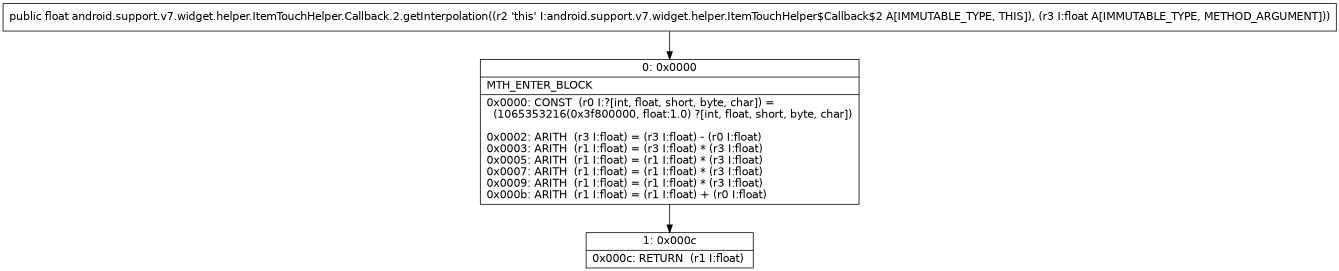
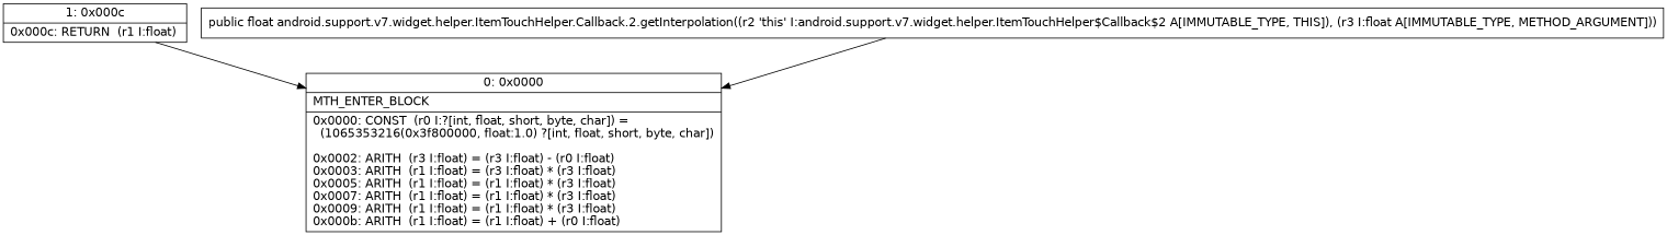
  digraph {
    fontname="DejaVu Sans"
    node [shape=record fontname="DejaVu Sans"]
    edge [fontname="DejaVu Sans"]
    n1 [label="{0\:\ 0x0000|MTH_ENTER_BLOCK\l|0x0000: CONST  (r0 I:?[int, float, short, byte, char]) = \l  (1065353216(0x3f800000, float:1.0) ?[int, float, short, byte, char])\l \l0x0002: ARITH  (r3 I:float) = (r3 I:float) \- (r0 I:float) \l0x0003: ARITH  (r1 I:float) = (r3 I:float) * (r3 I:float) \l0x0005: ARITH  (r1 I:float) = (r1 I:float) * (r3 I:float) \l0x0007: ARITH  (r1 I:float) = (r1 I:float) * (r3 I:float) \l0x0009: ARITH  (r1 I:float) = (r1 I:float) * (r3 I:float) \l0x000b: ARITH  (r1 I:float) = (r1 I:float) + (r0 I:float) \l}"]
    n2 [label="{1\:\ 0x000c|0x000c: RETURN  (r1 I:float) \l}"]
    n3 [label="{public float android.support.v7.widget.helper.ItemTouchHelper.Callback.2.getInterpolation((r2 'this' I:android.support.v7.widget.helper.ItemTouchHelper$Callback$2 A[IMMUTABLE_TYPE, THIS]), (r3 I:float A[IMMUTABLE_TYPE, METHOD_ARGUMENT])) }"]
-   n1 -> n2
+   n2 -> n1
    n3 -> n1
  }
